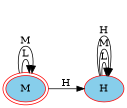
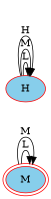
  digraph {
    rankdir=LR
    node [style=filled fillcolor=skyblue color=red]
    n1 [label=M peripheries=2]
    n2 [label=H]
    n1 -> n1 [label=L]
    n1 -> n1 [label=M]
-   n1 -> n2 [label=H]
    n2 -> n2 [label=L]
    n2 -> n2 [label=M]
    n2 -> n2 [label=H]
  }
